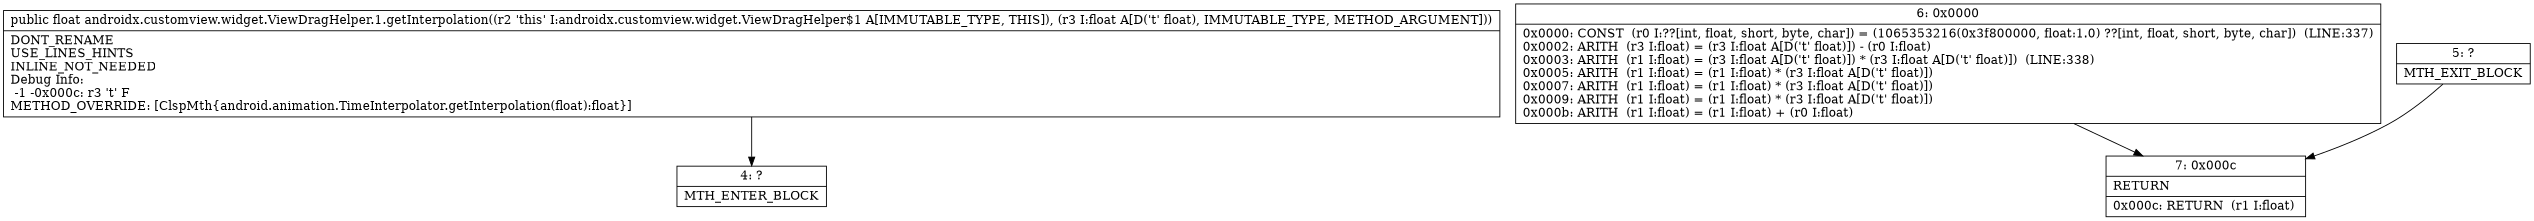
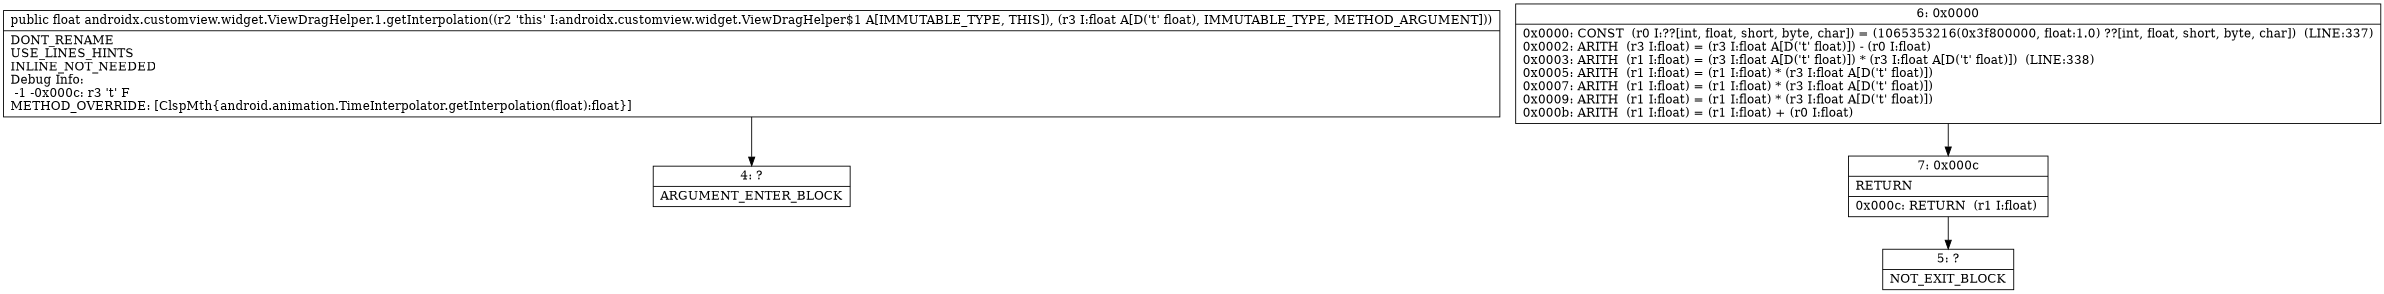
  digraph {
    node [shape=record]
-   n1 [label="{4\:\ ?|MTH_ENTER_BLOCK\l}"]
+   n1 [label="{4\:\ ?|ARGUMENT_ENTER_BLOCK\l}"]
    n2 [label="{6\:\ 0x0000|0x0000: CONST  (r0 I:??[int, float, short, byte, char]) = (1065353216(0x3f800000, float:1.0) ??[int, float, short, byte, char])  (LINE:337)\l0x0002: ARITH  (r3 I:float) = (r3 I:float A[D('t' float)]) \- (r0 I:float) \l0x0003: ARITH  (r1 I:float) = (r3 I:float A[D('t' float)]) * (r3 I:float A[D('t' float)])  (LINE:338)\l0x0005: ARITH  (r1 I:float) = (r1 I:float) * (r3 I:float A[D('t' float)]) \l0x0007: ARITH  (r1 I:float) = (r1 I:float) * (r3 I:float A[D('t' float)]) \l0x0009: ARITH  (r1 I:float) = (r1 I:float) * (r3 I:float A[D('t' float)]) \l0x000b: ARITH  (r1 I:float) = (r1 I:float) + (r0 I:float) \l}"]
    n3 [label="{7\:\ 0x000c|RETURN\l|0x000c: RETURN  (r1 I:float) \l}"]
-   n4 [label="{5\:\ ?|MTH_EXIT_BLOCK\l}"]
+   n4 [label="{5\:\ ?|NOT_EXIT_BLOCK\l}"]
    n5 [label="{public float androidx.customview.widget.ViewDragHelper.1.getInterpolation((r2 'this' I:androidx.customview.widget.ViewDragHelper$1 A[IMMUTABLE_TYPE, THIS]), (r3 I:float A[D('t' float), IMMUTABLE_TYPE, METHOD_ARGUMENT]))  | DONT_RENAME\lUSE_LINES_HINTS\lINLINE_NOT_NEEDED\lDebug Info:\l  \-1 \-0x000c: r3 't' F\lMETHOD_OVERRIDE: [ClspMth\{android.animation.TimeInterpolator.getInterpolation(float):float\}]\l}"]
    n2 -> n3
-   n4 -> n3
+   n3 -> n4
    n5 -> n1
  }
